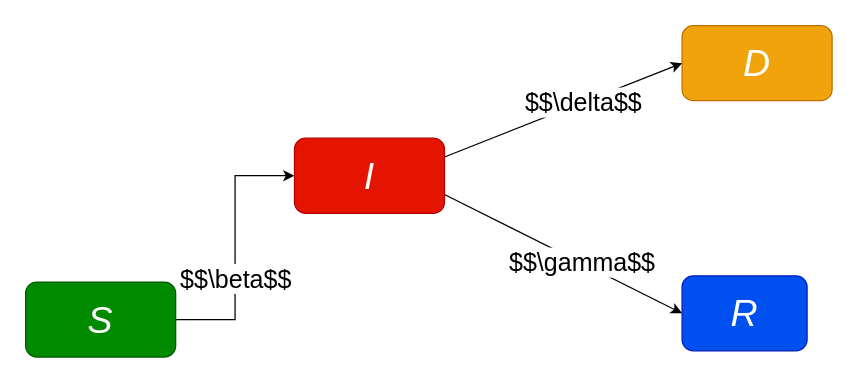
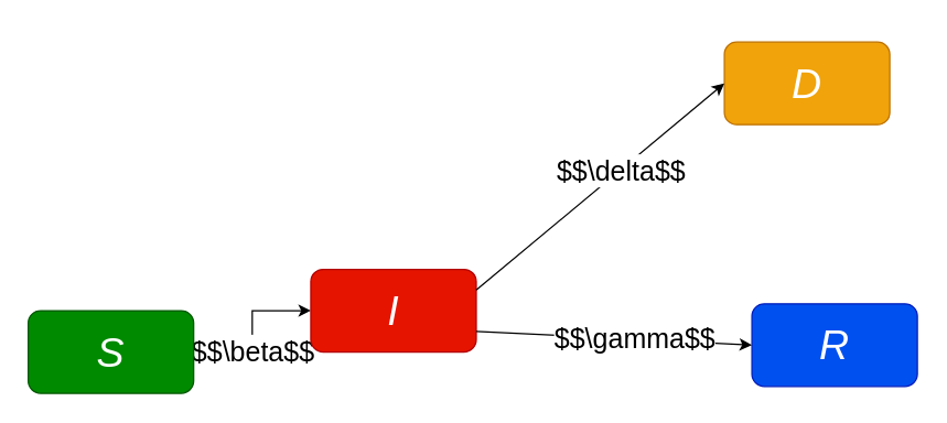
  <mxCell id="0" />
  <mxCell id="1" parent="0" />
  <mxCell id="2" style="edgeStyle=orthogonalEdgeStyle;rounded=0;orthogonalLoop=1;jettySize=auto;html=1;exitX=1;exitY=0.5;exitDx=0;exitDy=0;entryX=0;entryY=0.5;entryDx=0;entryDy=0;" parent="1" source="4" target="5" edge="1"><mxGeometry relative="1" as="geometry" /></mxCell>
  <mxCell id="3" value="&lt;font style=&quot;font-size: 20px&quot;&gt;$$\beta$$&lt;/font&gt;" style="edgeLabel;html=1;align=center;verticalAlign=middle;resizable=0;points=[];" parent="2" vertex="1" connectable="0"><mxGeometry x="-0.229" relative="1" as="geometry"><mxPoint as="offset" /></mxGeometry></mxCell>
  <mxCell id="4" value="&lt;font style=&quot;font-size: 30px&quot;&gt;&lt;i&gt;S&lt;/i&gt;&lt;/font&gt;" style="rounded=1;whiteSpace=wrap;html=1;fillColor=#008a00;strokeColor=#005700;fontColor=#ffffff;" parent="1" vertex="1"><mxGeometry x="20" y="225" width="120" height="60" as="geometry" /></mxCell>
- <mxCell id="5" value="&lt;font style=&quot;font-size: 30px&quot;&gt;&lt;i&gt;I&lt;/i&gt;&lt;/font&gt;" style="rounded=1;whiteSpace=wrap;html=1;fillColor=#e51400;strokeColor=#B20000;fontColor=#ffffff;" parent="1" vertex="1"><mxGeometry x="235" y="110" width="120" height="60" as="geometry" /></mxCell>
- <mxCell id="6" value="&lt;font style=&quot;font-size: 30px&quot;&gt;&lt;i&gt;R&lt;/i&gt;&lt;/font&gt;" style="rounded=1;whiteSpace=wrap;html=1;fillColor=#0050ef;strokeColor=#001DBC;fontColor=#ffffff;" parent="1" vertex="1"><mxGeometry x="545" y="220" width="100" height="60" as="geometry" /></mxCell>
- <mxCell id="7" value="&lt;font style=&quot;font-size: 30px&quot;&gt;&lt;i&gt;D&lt;/i&gt;&lt;/font&gt;" style="rounded=1;whiteSpace=wrap;html=1;fillColor=#f0a30a;strokeColor=#BD7000;fontColor=#ffffff;" parent="1" vertex="1"><mxGeometry x="545" y="20" width="120" height="60" as="geometry" /></mxCell>
+ <mxCell id="5" value="&lt;font style=&quot;font-size: 30px&quot;&gt;&lt;i&gt;I&lt;/i&gt;&lt;/font&gt;" style="rounded=1;whiteSpace=wrap;html=1;fillColor=#e51400;strokeColor=#B20000;fontColor=#ffffff;" parent="1" vertex="1"><mxGeometry x="225" y="195" width="120" height="60" as="geometry" /></mxCell>
+ <mxCell id="6" value="&lt;font style=&quot;font-size: 30px&quot;&gt;&lt;i&gt;R&lt;/i&gt;&lt;/font&gt;" style="rounded=1;whiteSpace=wrap;html=1;fillColor=#0050ef;strokeColor=#001DBC;fontColor=#ffffff;" parent="1" vertex="1"><mxGeometry x="545" y="220" width="120" height="60" as="geometry" /></mxCell>
+ <mxCell id="7" value="&lt;font style=&quot;font-size: 30px&quot;&gt;&lt;i&gt;D&lt;/i&gt;&lt;/font&gt;" style="rounded=1;whiteSpace=wrap;html=1;fillColor=#f0a30a;strokeColor=#BD7000;fontColor=#ffffff;" parent="1" vertex="1"><mxGeometry x="525" y="30" width="120" height="60" as="geometry" /></mxCell>
  <mxCell id="8" value="" style="endArrow=classic;html=1;exitX=1;exitY=0.75;exitDx=0;exitDy=0;entryX=0;entryY=0.5;entryDx=0;entryDy=0;" parent="1" source="5" target="6" edge="1"><mxGeometry width="50" height="50" relative="1" as="geometry"><mxPoint x="355" y="280" as="sourcePoint" /><mxPoint x="405" y="230" as="targetPoint" /></mxGeometry></mxCell>
  <mxCell id="9" value="&lt;font style=&quot;font-size: 20px&quot;&gt;$$\gamma$$&lt;/font&gt;" style="edgeLabel;html=1;align=center;verticalAlign=middle;resizable=0;points=[];" parent="8" vertex="1" connectable="0"><mxGeometry x="0.145" relative="1" as="geometry"><mxPoint y="-1" as="offset" /></mxGeometry></mxCell>
  <mxCell id="10" value="" style="endArrow=classic;html=1;exitX=1;exitY=0.25;exitDx=0;exitDy=0;entryX=0;entryY=0.5;entryDx=0;entryDy=0;" parent="1" source="5" target="7" edge="1"><mxGeometry width="50" height="50" relative="1" as="geometry"><mxPoint x="355" y="280" as="sourcePoint" /><mxPoint x="405" y="230" as="targetPoint" /></mxGeometry></mxCell>
  <mxCell id="11" value="&lt;font style=&quot;font-size: 20px&quot;&gt;$$\delta$$&lt;/font&gt;" style="edgeLabel;html=1;align=center;verticalAlign=middle;resizable=0;points=[];" parent="10" vertex="1" connectable="0"><mxGeometry x="0.16" y="1" relative="1" as="geometry"><mxPoint x="1" as="offset" /></mxGeometry></mxCell>
